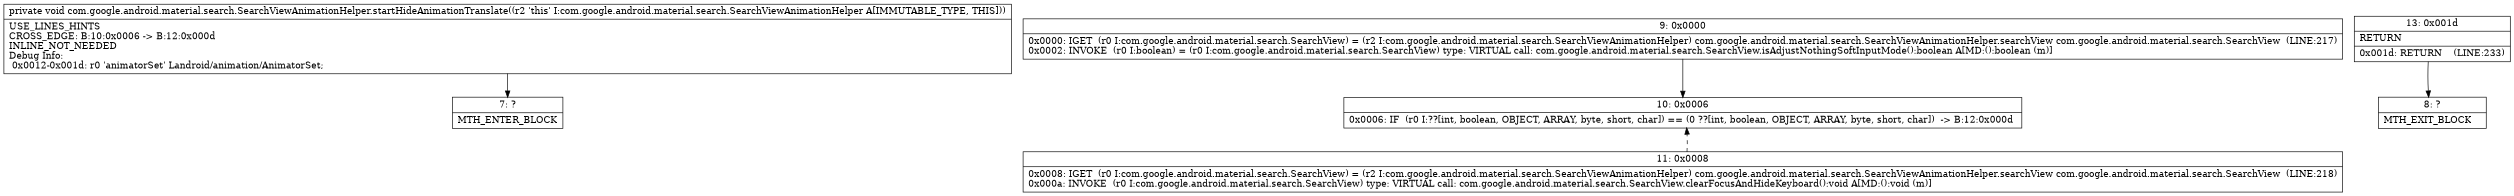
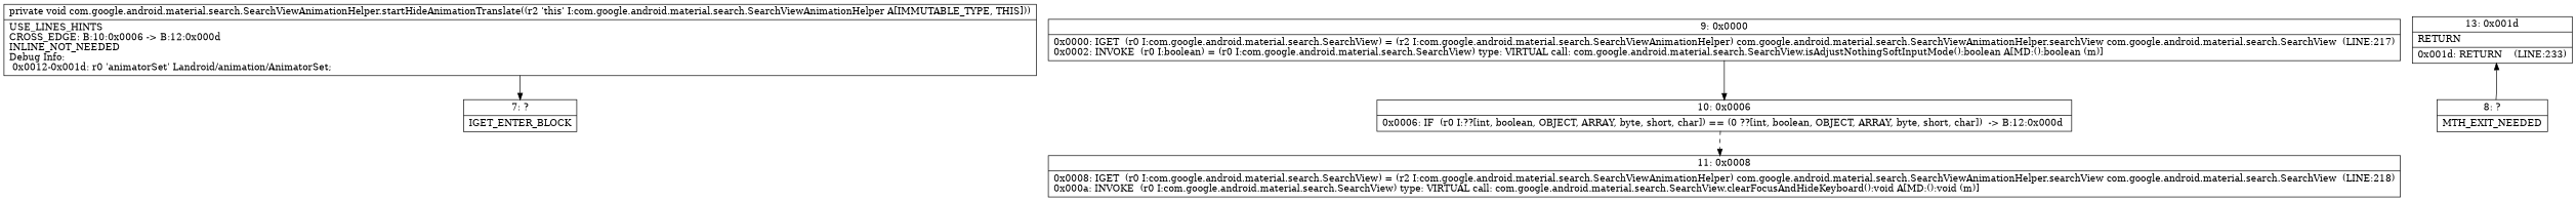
  digraph {
    node [shape=record]
-   n1 [label="{7\:\ ?|MTH_ENTER_BLOCK\l}"]
+   n1 [label="{7\:\ ?|IGET_ENTER_BLOCK\l}"]
    n2 [label="{9\:\ 0x0000|0x0000: IGET  (r0 I:com.google.android.material.search.SearchView) = (r2 I:com.google.android.material.search.SearchViewAnimationHelper) com.google.android.material.search.SearchViewAnimationHelper.searchView com.google.android.material.search.SearchView  (LINE:217)\l0x0002: INVOKE  (r0 I:boolean) = (r0 I:com.google.android.material.search.SearchView) type: VIRTUAL call: com.google.android.material.search.SearchView.isAdjustNothingSoftInputMode():boolean A[MD:():boolean (m)]\l}"]
    n3 [label="{10\:\ 0x0006|0x0006: IF  (r0 I:??[int, boolean, OBJECT, ARRAY, byte, short, char]) == (0 ??[int, boolean, OBJECT, ARRAY, byte, short, char])  \-\> B:12:0x000d \l}"]
    n4 [label="{11\:\ 0x0008|0x0008: IGET  (r0 I:com.google.android.material.search.SearchView) = (r2 I:com.google.android.material.search.SearchViewAnimationHelper) com.google.android.material.search.SearchViewAnimationHelper.searchView com.google.android.material.search.SearchView  (LINE:218)\l0x000a: INVOKE  (r0 I:com.google.android.material.search.SearchView) type: VIRTUAL call: com.google.android.material.search.SearchView.clearFocusAndHideKeyboard():void A[MD:():void (m)]\l}"]
    n5 [label="{13\:\ 0x001d|RETURN\l|0x001d: RETURN    (LINE:233)\l}"]
-   n6 [label="{8\:\ ?|MTH_EXIT_BLOCK\l}"]
+   n6 [label="{8\:\ ?|MTH_EXIT_NEEDED\l}"]
    n7 [label="{private void com.google.android.material.search.SearchViewAnimationHelper.startHideAnimationTranslate((r2 'this' I:com.google.android.material.search.SearchViewAnimationHelper A[IMMUTABLE_TYPE, THIS]))  | USE_LINES_HINTS\lCROSS_EDGE: B:10:0x0006 \-\> B:12:0x000d\lINLINE_NOT_NEEDED\lDebug Info:\l  0x0012\-0x001d: r0 'animatorSet' Landroid\/animation\/AnimatorSet;\l}"]
    n2 -> n3
-   n4 -> n3 [style=dashed]
-   n5 -> n6
+   n3 -> n4 [style=dashed]
+   n6 -> n5
    n7 -> n1
  }
